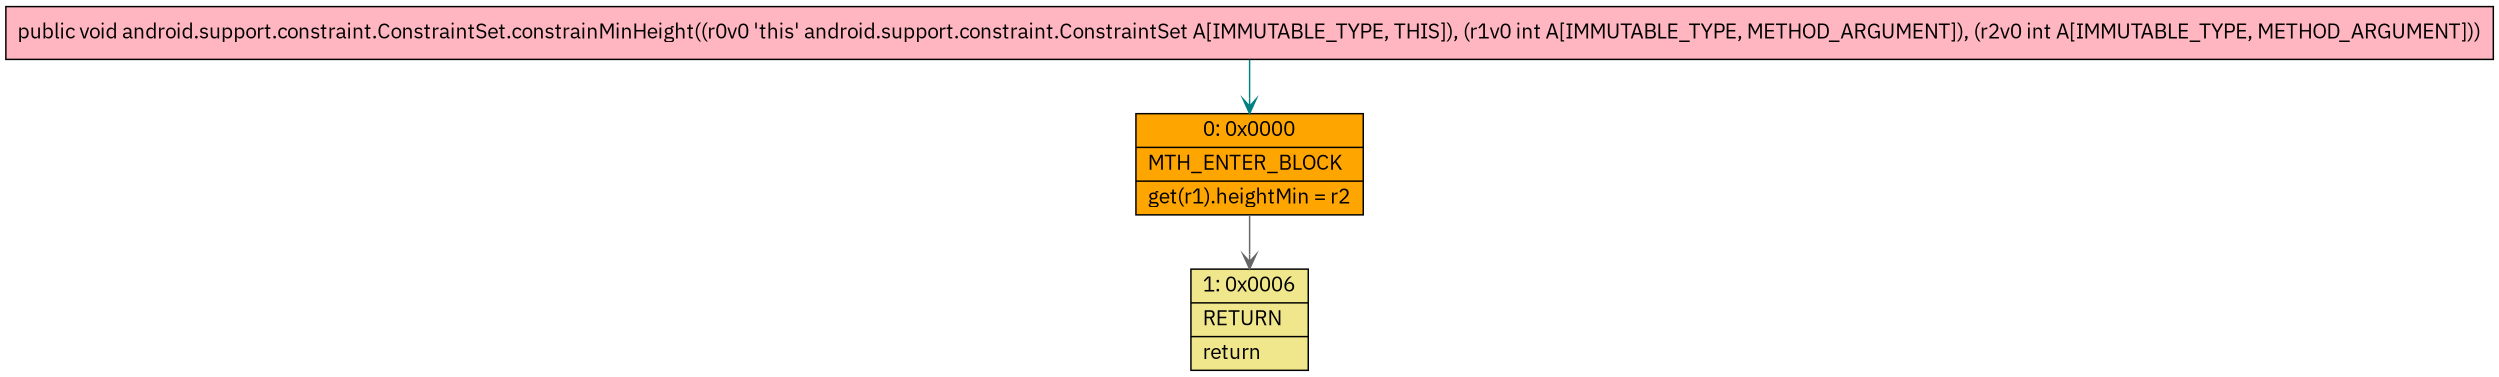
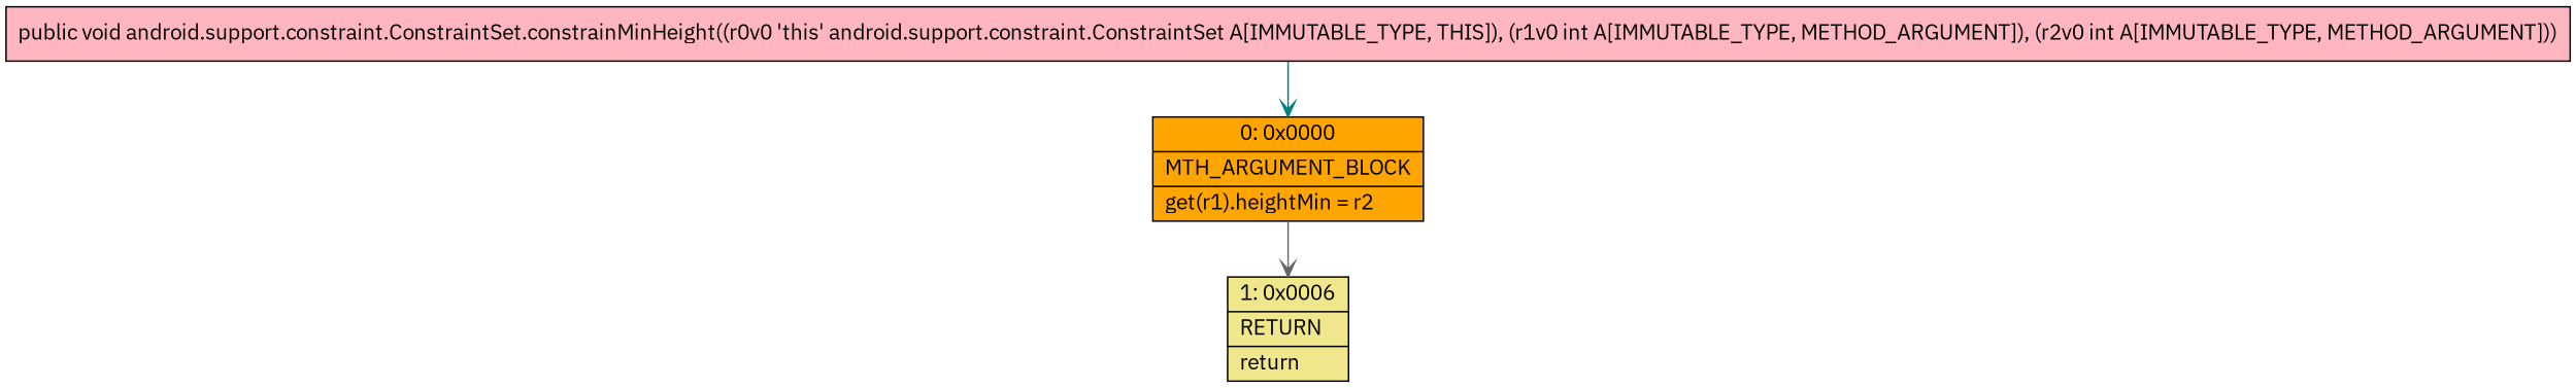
  digraph {
    fontname="IBM Plex Sans"
    node [shape=record style=filled fontname="IBM Plex Sans"]
    edge [arrowhead=vee fontname="IBM Plex Sans"]
-   n1 [label="{0\:\ 0x0000|MTH_ENTER_BLOCK\l|get(r1).heightMin = r2\l}" fillcolor=orange]
+   n1 [label="{0\:\ 0x0000|MTH_ARGUMENT_BLOCK\l|get(r1).heightMin = r2\l}" fillcolor=orange]
    n2 [label="{1\:\ 0x0006|RETURN\l|return\l}" fillcolor=khaki]
    n3 [label="{public void android.support.constraint.ConstraintSet.constrainMinHeight((r0v0 'this' android.support.constraint.ConstraintSet A[IMMUTABLE_TYPE, THIS]), (r1v0 int A[IMMUTABLE_TYPE, METHOD_ARGUMENT]), (r2v0 int A[IMMUTABLE_TYPE, METHOD_ARGUMENT])) }" fillcolor=lightpink]
    n1 -> n2 [color=gray40]
    n3 -> n1 [color=teal]
  }
